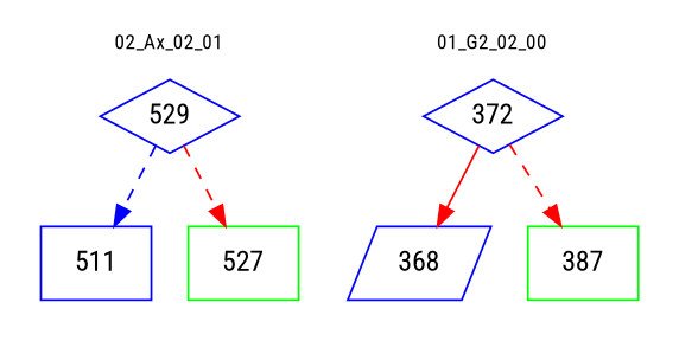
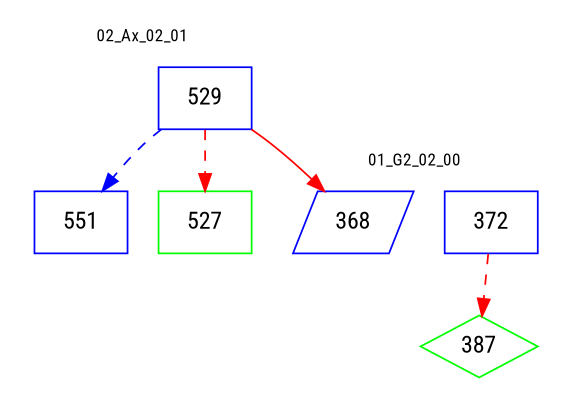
  digraph {
    fontname="Roboto Condensed"
    node [color=blue fontname="Roboto Condensed" shape=box]
    edge [color=red fontname="Roboto Condensed" style=dashed]
-   n1 [label=529 shape=diamond]
-   n2 [label=511]
+   n1 [label=529]
+   n2 [label=551]
    n3 [color=green label=527]
-   n4 [label=372 shape=diamond]
+   n4 [label=372]
    n5 [label=368 shape=parallelogram]
-   n6 [color=green label=387]
+   n6 [color=green label=387 shape=diamond]
    subgraph cluster_1 {
      color=white
      fontsize=10
      label="02_Ax_02_01"
      n1
      n2
      n3
    }
    subgraph cluster_2 {
      color=white
      fontsize=10
      label="01_G2_02_00"
      n4
      n5
      n6
    }
    n1 -> n2 [color=blue]
    n1 -> n3
-   n4 -> n5 [style=solid]
+   n1 -> n5 [style=solid]
    n4 -> n6
  }
